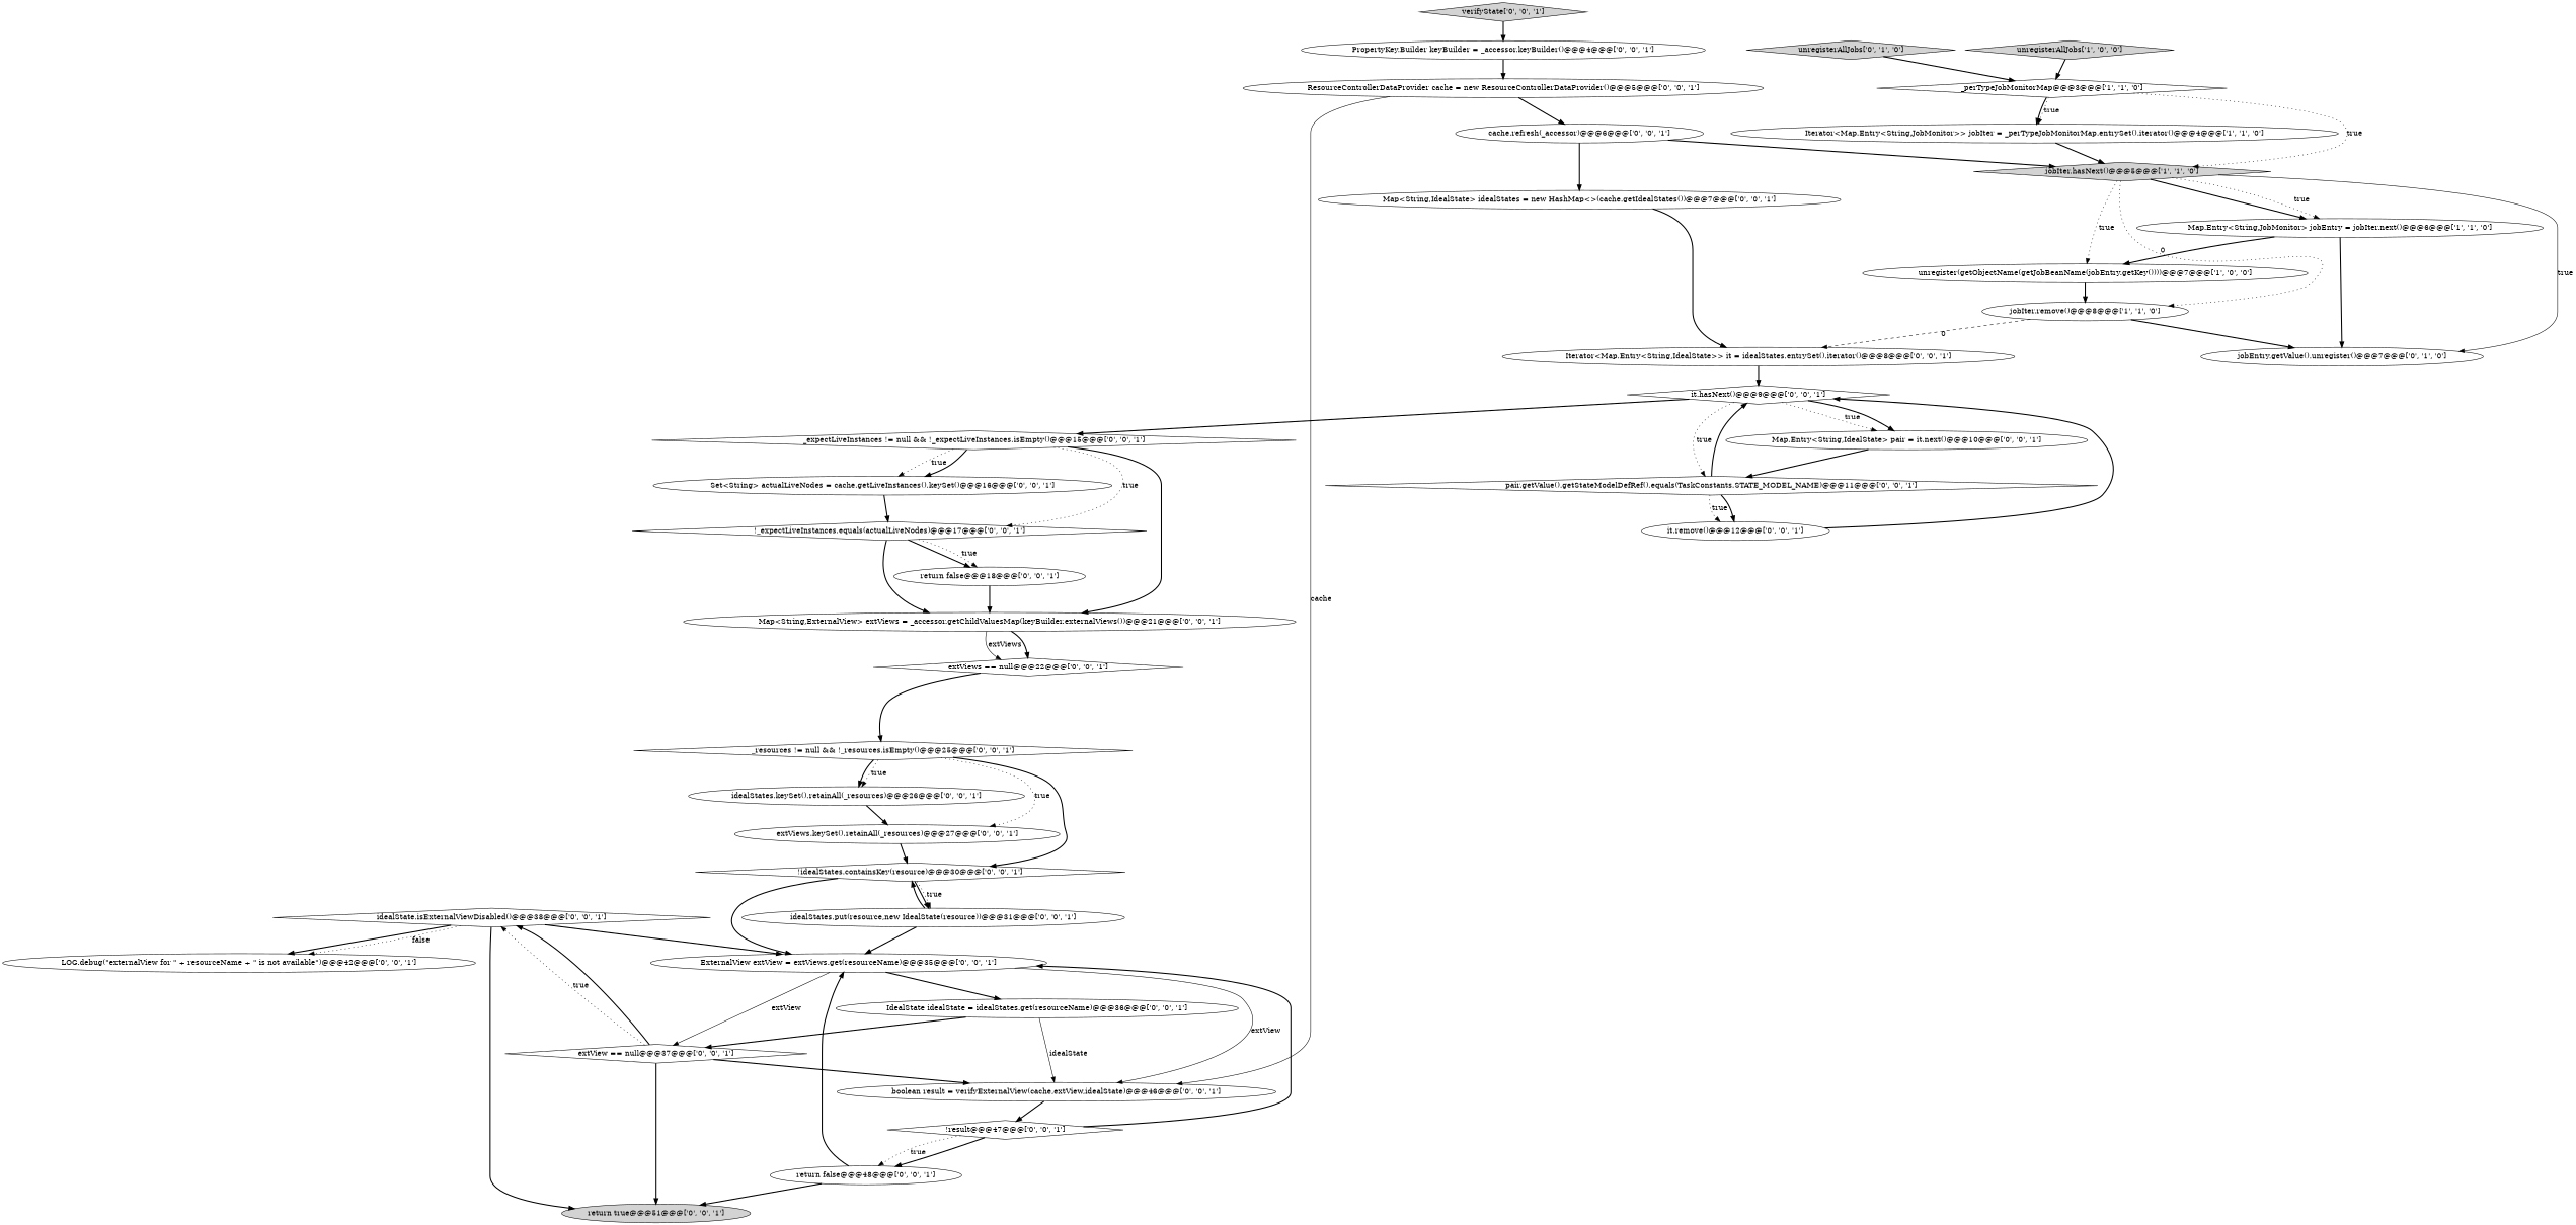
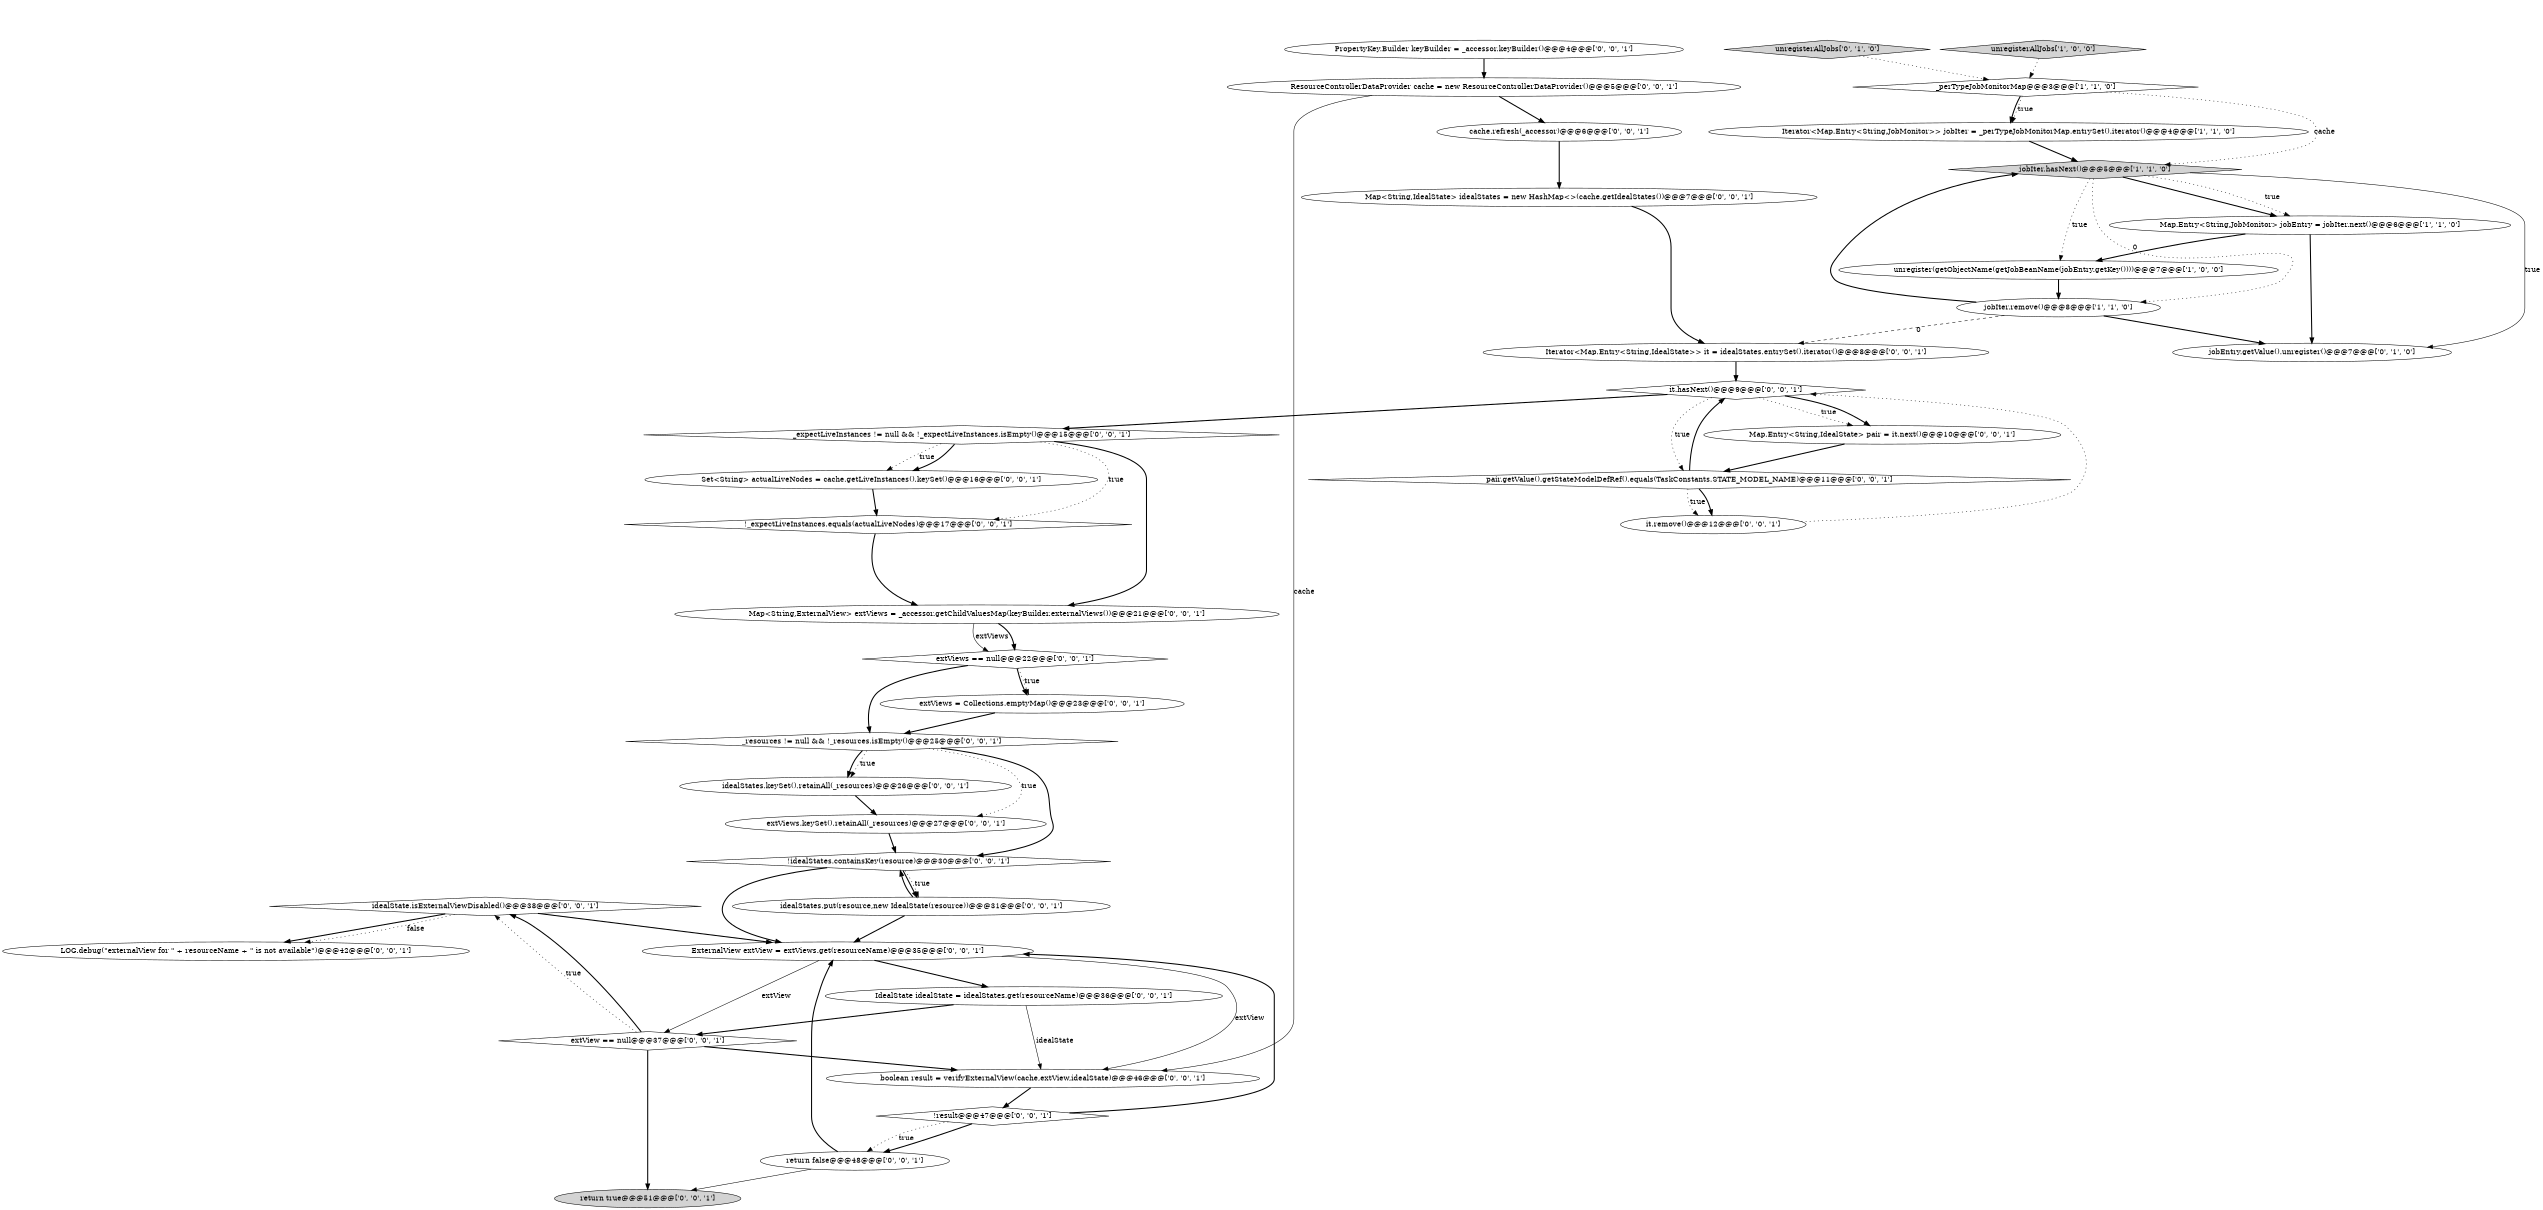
  digraph {
    fontname="DejaVu Serif"
    node [fillcolor=white fontname="DejaVu Serif" shape=ellipse style=filled]
    edge [fontname="DejaVu Serif" style=bold]
    n1 [label="idealState.isExternalViewDisabled()@@@38@@@['0', '0', '1']" shape=diamond]
    n2 [label="ExternalView extView = extViews.get(resourceName)@@@35@@@['0', '0', '1']"]
    n3 [label="LOG.debug(\"externalView for \" + resourceName + \" is not available\")@@@42@@@['0', '0', '1']"]
    n4 [fillcolor=lightgray label="return true@@@51@@@['0', '0', '1']"]
    n5 [label="IdealState idealState = idealStates.get(resourceName)@@@36@@@['0', '0', '1']"]
    n6 [label="boolean result = verifyExternalView(cache,extView,idealState)@@@46@@@['0', '0', '1']"]
    n7 [label="extView == null@@@37@@@['0', '0', '1']" shape=diamond]
    n8 [label="Map<String,ExternalView> extViews = _accessor.getChildValuesMap(keyBuilder.externalViews())@@@21@@@['0', '0', '1']"]
    n9 [label="extViews == null@@@22@@@['0', '0', '1']" shape=diamond]
    n10 [label="_resources != null && !_resources.isEmpty()@@@25@@@['0', '0', '1']" shape=diamond]
+   n11 [label="extViews = Collections.emptyMap()@@@23@@@['0', '0', '1']"]
    n12 [label="idealStates.keySet().retainAll(_resources)@@@26@@@['0', '0', '1']"]
    n13 [label="extViews.keySet().retainAll(_resources)@@@27@@@['0', '0', '1']"]
    n14 [label="!idealStates.containsKey(resource)@@@30@@@['0', '0', '1']" shape=diamond]
    n15 [label="Map.Entry<String,IdealState> pair = it.next()@@@10@@@['0', '0', '1']"]
    n16 [label="pair.getValue().getStateModelDefRef().equals(TaskConstants.STATE_MODEL_NAME)@@@11@@@['0', '0', '1']" shape=diamond]
    n17 [label="it.hasNext()@@@9@@@['0', '0', '1']" shape=diamond]
    n18 [label="it.remove()@@@12@@@['0', '0', '1']"]
    n19 [label="!_expectLiveInstances.equals(actualLiveNodes)@@@17@@@['0', '0', '1']" shape=diamond]
-   n20 [label="return false@@@18@@@['0', '0', '1']"]
    n21 [label="!result@@@47@@@['0', '0', '1']" shape=diamond]
    n22 [label="Map<String,IdealState> idealStates = new HashMap<>(cache.getIdealStates())@@@7@@@['0', '0', '1']"]
    n23 [label="Iterator<Map.Entry<String,IdealState>> it = idealStates.entrySet().iterator()@@@8@@@['0', '0', '1']"]
    n24 [label="PropertyKey.Builder keyBuilder = _accessor.keyBuilder()@@@4@@@['0', '0', '1']"]
    n25 [label="ResourceControllerDataProvider cache = new ResourceControllerDataProvider()@@@5@@@['0', '0', '1']"]
    n26 [label="cache.refresh(_accessor)@@@6@@@['0', '0', '1']"]
    n27 [label="_expectLiveInstances != null && !_expectLiveInstances.isEmpty()@@@15@@@['0', '0', '1']" shape=diamond]
    n28 [label="Set<String> actualLiveNodes = cache.getLiveInstances().keySet()@@@16@@@['0', '0', '1']"]
    n29 [label="idealStates.put(resource,new IdealState(resource))@@@31@@@['0', '0', '1']"]
    n30 [label="return false@@@48@@@['0', '0', '1']"]
-   n31 [fillcolor=lightgray label="verifyState['0', '0', '1']" shape=diamond]
    n32 [fillcolor=lightgray label="jobIter.hasNext()@@@5@@@['1', '1', '0']" shape=diamond]
    n33 [label="Map.Entry<String,JobMonitor> jobEntry = jobIter.next()@@@6@@@['1', '1', '0']"]
    n34 [label="jobEntry.getValue().unregister()@@@7@@@['0', '1', '0']"]
    n35 [label="jobIter.remove()@@@8@@@['1', '1', '0']"]
    n36 [label="unregister(getObjectName(getJobBeanName(jobEntry.getKey())))@@@7@@@['1', '0', '0']"]
    n37 [fillcolor=lightgray label="unregisterAllJobs['0', '1', '0']" shape=diamond]
    n38 [label="_perTypeJobMonitorMap@@@3@@@['1', '1', '0']" shape=diamond]
    n39 [label="Iterator<Map.Entry<String,JobMonitor>> jobIter = _perTypeJobMonitorMap.entrySet().iterator()@@@4@@@['1', '1', '0']"]
    n40 [fillcolor=lightgray label="unregisterAllJobs['1', '0', '0']" shape=diamond]
    n1 -> n2
    n1 -> n3
    n1 -> n3 [label=false style=dotted]
-   n1 -> n4
    n2 -> n5
    n2 -> n6 [label=extView style=solid]
    n2 -> n7 [label=extView style=solid]
    n5 -> n6 [label=idealState style=solid]
    n5 -> n7
    n6 -> n21
    n7 -> n1
    n7 -> n1 [label=true style=dotted]
    n7 -> n4
    n7 -> n6
    n8 -> n9 [label=extViews style=solid]
    n8 -> n9
    n9 -> n10
+   n9 -> n11 [label=true style=dotted]
+   n9 -> n11
    n10 -> n12 [label=true style=dotted]
    n10 -> n12
    n10 -> n13 [label=true style=dotted]
    n10 -> n14
+   n11 -> n10
    n12 -> n13
    n13 -> n14
    n14 -> n2
    n14 -> n29
    n14 -> n29 [label=true style=dotted]
    n15 -> n16
    n16 -> n17
    n16 -> n18 [label=true style=dotted]
    n16 -> n18
    n17 -> n15 [label=true style=dotted]
    n17 -> n15
    n17 -> n16 [label=true style=dotted]
    n17 -> n27
-   n18 -> n17
+   n18 -> n17 [style=dotted]
    n19 -> n8
-   n19 -> n20
-   n19 -> n20 [label=true style=dotted]
-   n20 -> n8
    n21 -> n2
    n21 -> n30
    n21 -> n30 [label=true style=dotted]
    n22 -> n23
    n23 -> n17
    n24 -> n25
    n25 -> n6 [label=cache style=solid]
    n25 -> n26
    n26 -> n22
    n27 -> n8
    n27 -> n19 [label=true style=dotted]
    n27 -> n28 [label=true style=dotted]
    n27 -> n28
    n28 -> n19
    n29 -> n2
    n29 -> n14
    n30 -> n2
-   n30 -> n4
-   n31 -> n24
+   n30 -> n4 [style=solid]
    n32 -> n33
    n32 -> n33 [label=true style=dotted]
    n32 -> n34 [label=true style=solid]
    n32 -> n35 [label=0 style=dotted]
    n32 -> n36 [label=true style=dotted]
    n33 -> n34
    n33 -> n36
    n35 -> n23 [label=0 style=dashed]
-   n26 -> n32
+   n35 -> n32
    n35 -> n34
    n36 -> n35
-   n37 -> n38
-   n38 -> n32 [label=true style=dotted]
+   n37 -> n38 [style=dotted]
+   n38 -> n32 [label=cache style=dotted]
    n38 -> n39 [label=true style=dotted]
    n38 -> n39
    n39 -> n32
-   n40 -> n38
+   n40 -> n38 [style=dotted]
  }
